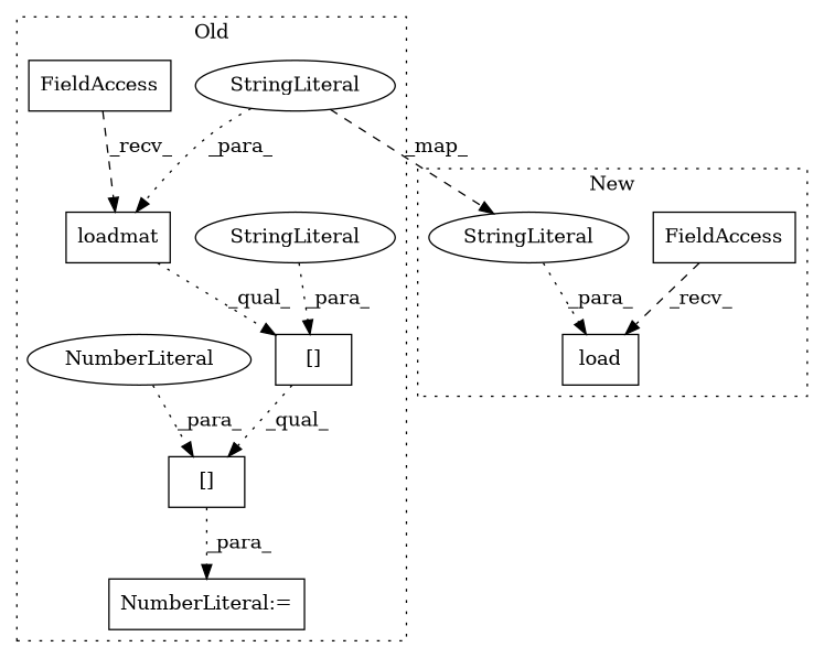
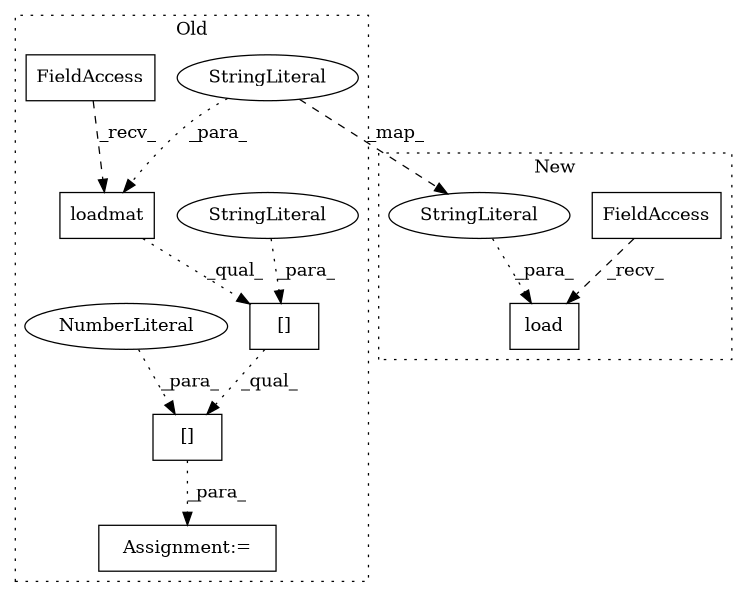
  digraph {
    node [a=45 l="5,1" s=197 shape=box]
    edge [style=dotted]
    n1 [a=32 l="8,1" label=loadmat s="206,239"]
    n2 [a=2 label="[]" s="248,262"]
    n3 [a=22 l=5 label=FieldAccess]
    n4 [l=9 label=StringLiteral s=253 shape=ellipse]
    n5 [l=25 label=StringLiteral s=214 shape=ellipse]
    n6 [a=2 l="16,1" label="[]" s="248,265"]
    n7 [a=34 l=1 label=NumberLiteral s=264 shape=ellipse]
-   n8 [a=7 l=1 label="NumberLiteral:=" s=247]
+   n8 [a=7 l=1 label="Assignment:=" s=247]
    n9 [a=32 label=load s="214,228"]
    n10 [a=22 l=16 label=FieldAccess]
    n11 [l=9 label=StringLiteral s=219 shape=ellipse]
    subgraph cluster_1 {
      label=Old
      style=dotted
      n1
      n2
      n3
      n4
      n5
      n6
      n7
      n8
    }
    subgraph cluster_2 {
      label=New
      style=dotted
      n9
      n10
      n11
    }
    n1 -> n2 [label=_qual_]
    n2 -> n6 [label=_qual_]
    n3 -> n1 [label=_recv_ style=dashed]
    n4 -> n2 [label=_para_]
    n5 -> n1 [label=_para_]
    n5 -> n11 [label=_map_ style=dashed]
    n6 -> n8 [label=_para_]
    n7 -> n6 [label=_para_]
    n10 -> n9 [label=_recv_ style=dashed]
    n11 -> n9 [label=_para_]
  }
